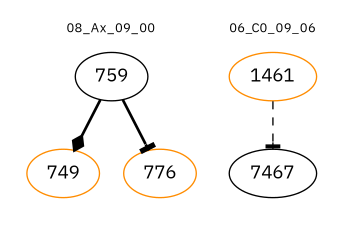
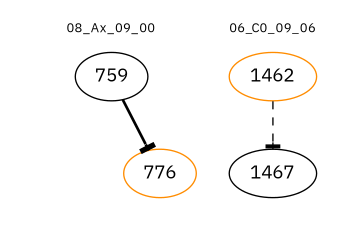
  digraph {
    fontname="IBM Plex Sans"
    node [color=darkorange fontname="IBM Plex Sans"]
    edge [arrowhead=tee color=black fontname="IBM Plex Sans" style=bold]
    n1 [color=black label=759]
-   n2 [label=749]
    n3 [label=776]
-   n4 [label=1461]
-   n5 [color=black label=7467]
+   n4 [label=1462]
+   n5 [color=black label=1467]
    subgraph cluster_1 {
      color=white
      fontsize=10
      label="08_Ax_09_00"
      n1
-     n2
      n3
    }
    subgraph cluster_2 {
      color=white
      fontsize=10
      label="06_C0_09_06"
      n4
      n5
    }
-   n1 -> n2 [arrowhead=diamond]
    n1 -> n3
    n4 -> n5 [style=dashed]
  }
